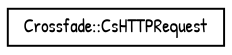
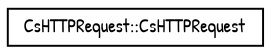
  digraph {
    rankdir=LR
    fontname="Patrick Hand"
-   n1 [color=black fillcolor=white fontname="Patrick Hand" fontsize=10 height=0.2 label="Crossfade::CsHTTPRequest" shape=record style=filled width=0.4]
+   n1 [color=black fillcolor=white fontname="Patrick Hand" fontsize=10 height=0.2 label="CsHTTPRequest::CsHTTPRequest" shape=record style=filled width=0.4]
  }
